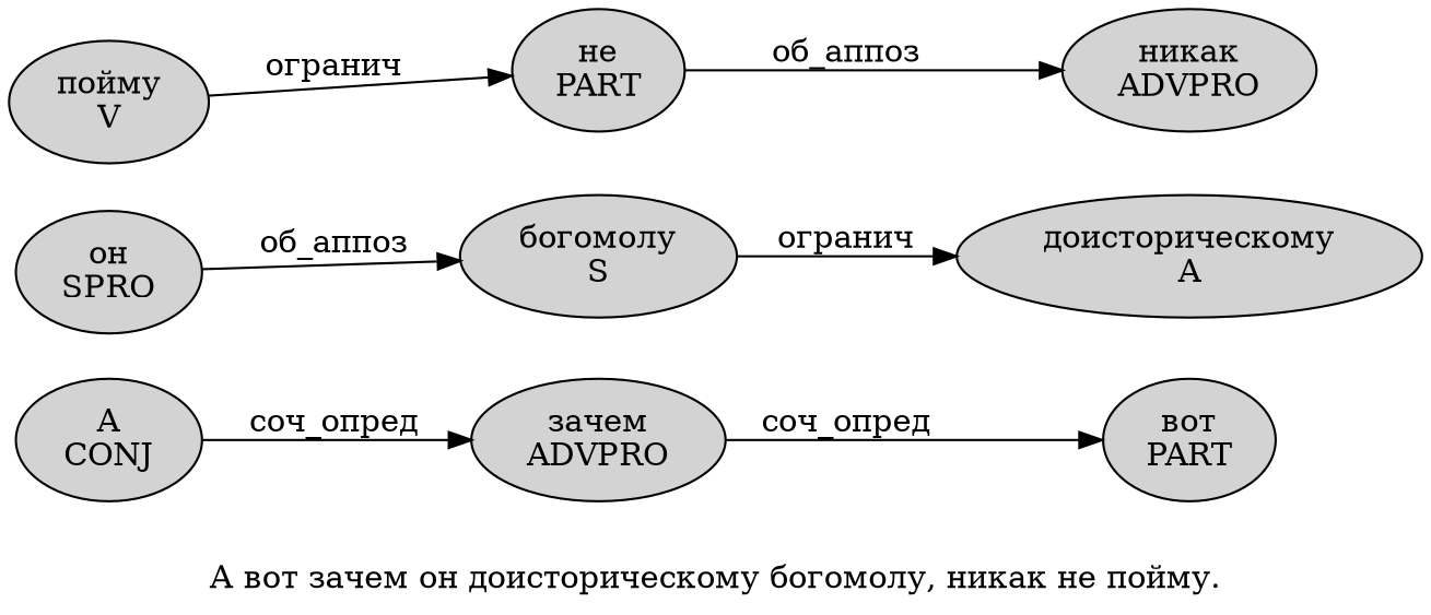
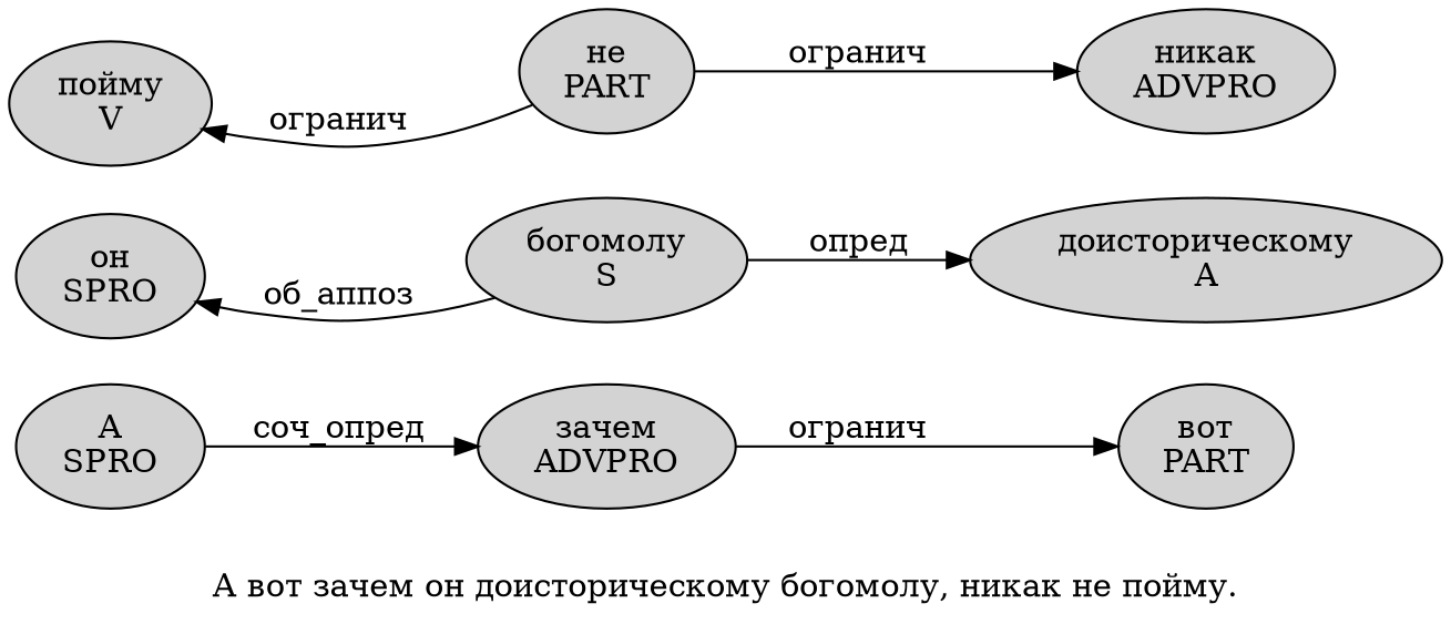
  digraph {
    label="А вот зачем он доисторическому богомолу, никак не пойму."
    rankdir=LR
    node [fillcolor=lightgray penwidth=1 shape=ellipse style=filled]
-   n1 [label="А\nCONJ"]
+   n1 [label="А\nSPRO"]
    n2 [label="зачем\nADVPRO"]
    n3 [label="вот\nPART"]
    n4 [label="он\nSPRO"]
    n5 [label="богомолу\nS"]
    n6 [label="пойму\nV"]
    n7 [label="не\nPART"]
    n8 [label="доисторическому\nA"]
    n9 [label="никак\nADVPRO"]
    n1 -> n2 [label="соч_опред"]
-   n2 -> n3 [label="соч_опред"]
-   n4 -> n5 [label="об_аппоз"]
-   n5 -> n8 [label="огранич"]
-   n6 -> n7 [label="огранич"]
-   n7 -> n9 [label="об_аппоз"]
+   n2 -> n3 [label="огранич"]
+   n5 -> n4 [label="об_аппоз"]
+   n5 -> n8 [label="опред"]
+   n7 -> n6 [label="огранич"]
+   n7 -> n9 [label="огранич"]
  }
